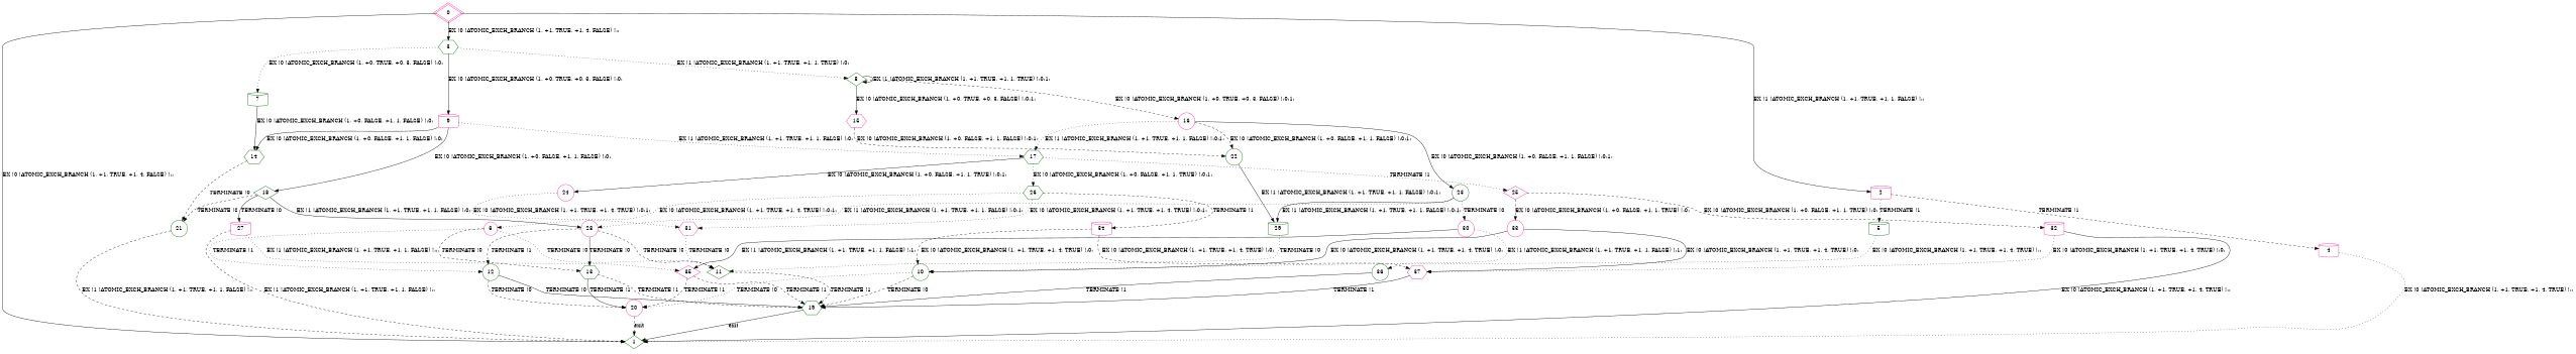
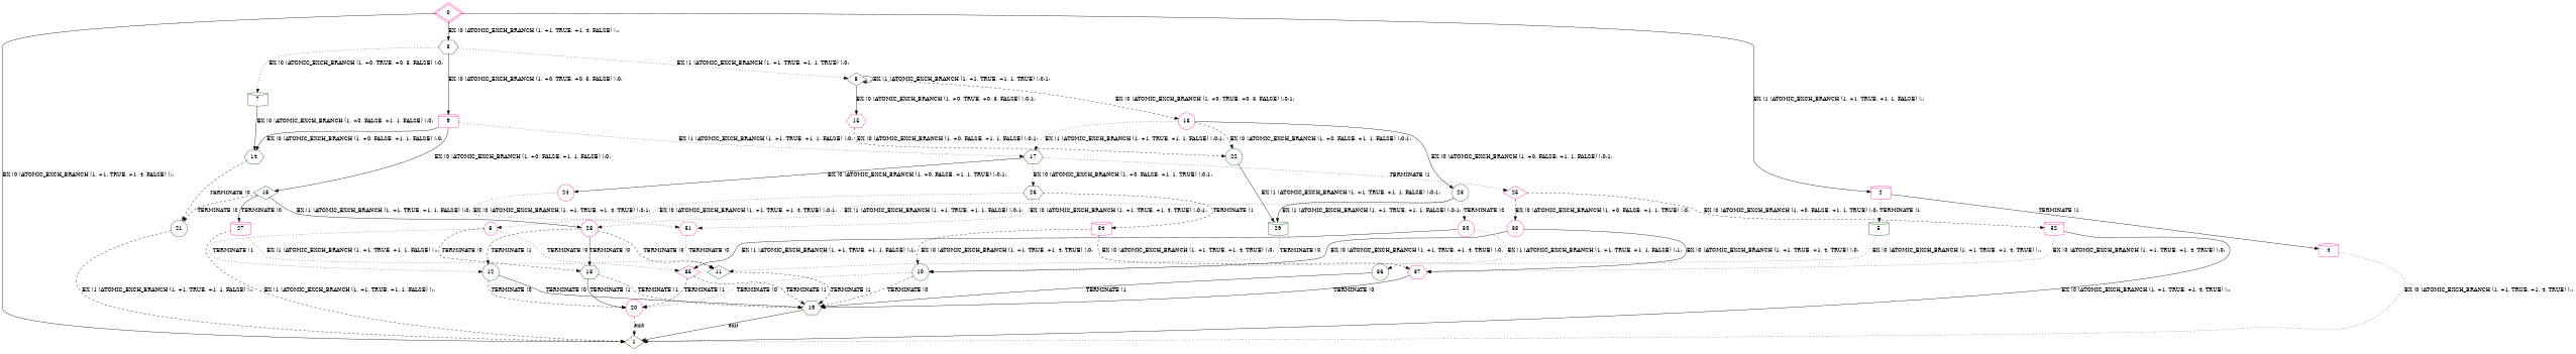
  digraph {
    node [color=deeppink shape=circle]
    edge [style=solid]
    0 [peripheries=2 shape=diamond]
    1 [color=darkgreen shape=diamond]
    2 [shape=cylinder]
    3 [color=darkgreen shape=hexagon]
    4 [shape=cylinder]
    5 [color=darkgreen shape=cylinder]
    7 [color=darkgreen shape=cylinder]
    8 [color=darkgreen shape=diamond]
    9 [shape=cylinder]
    10 [color=darkgreen]
    11 [color=darkgreen shape=diamond]
    6
    12 [color=darkgreen]
    13 [color=darkgreen shape=hexagon]
    14 [color=darkgreen shape=hexagon]
    15 [shape=hexagon]
    16
    17 [color=darkgreen shape=hexagon]
    18 [color=darkgreen shape=diamond]
    19 [color=darkgreen shape=hexagon]
    20
    21 [color=darkgreen]
    22 [color=darkgreen]
    23 [color=darkgreen]
    24
    25 [shape=diamond]
    26 [color=darkgreen shape=hexagon]
    27 [shape=cylinder]
    28
    29 [color=darkgreen shape=cylinder]
    30
    31 [shape=hexagon]
    32 [shape=cylinder]
    33
    34 [shape=cylinder]
    35 [shape=diamond]
    36 [color=darkgreen]
    37 [shape=hexagon]
    0 -> 1 [label="EX !0 !ATOMIC_EXCH_BRANCH (1, +1, TRUE, +1, 4, FALSE) !::"]
    0 -> 2 [label="EX !1 !ATOMIC_EXCH_BRANCH (1, +1, TRUE, +1, 1, FALSE) !::"]
    0 -> 3 [label="EX !0 !ATOMIC_EXCH_BRANCH (1, +1, TRUE, +1, 4, FALSE) !::"]
-   2 -> 4 [label="TERMINATE !1" style=dashed]
+   2 -> 4 [label="TERMINATE !1"]
    2 -> 5 [label="TERMINATE !1" style=dotted]
    3 -> 7 [label="EX !0 !ATOMIC_EXCH_BRANCH (1, +0, TRUE, +0, 3, FALSE) !:0:" style=dotted]
    3 -> 8 [label="EX !1 !ATOMIC_EXCH_BRANCH (1, +1, TRUE, +1, 1, TRUE) !:0:" style=dotted]
    3 -> 9 [label="EX !0 !ATOMIC_EXCH_BRANCH (1, +0, TRUE, +0, 3, FALSE) !:0:"]
    4 -> 1 [label="EX !0 !ATOMIC_EXCH_BRANCH (1, +1, TRUE, +1, 4, TRUE) !::" style=dotted]
    5 -> 10 [label="EX !0 !ATOMIC_EXCH_BRANCH (1, +1, TRUE, +1, 4, TRUE) !::" style=dotted]
    7 -> 14 [label="EX !0 !ATOMIC_EXCH_BRANCH (1, +0, FALSE, +1, 1, FALSE) !:0:"]
    8 -> 8 [label="EX !1 !ATOMIC_EXCH_BRANCH (1, +1, TRUE, +1, 1, TRUE) !:0:1:"]
    8 -> 15 [label="EX !0 !ATOMIC_EXCH_BRANCH (1, +0, TRUE, +0, 3, FALSE) !:0:1:"]
    8 -> 16 [label="EX !0 !ATOMIC_EXCH_BRANCH (1, +0, TRUE, +0, 3, FALSE) !:0:1:" style=dashed]
    9 -> 14 [label="EX !0 !ATOMIC_EXCH_BRANCH (1, +0, FALSE, +1, 1, FALSE) !:0:"]
    9 -> 17 [label="EX !1 !ATOMIC_EXCH_BRANCH (1, +1, TRUE, +1, 1, FALSE) !:0:" style=dotted]
    9 -> 18 [label="EX !0 !ATOMIC_EXCH_BRANCH (1, +0, FALSE, +1, 1, FALSE) !:0:"]
    10 -> 19 [label="TERMINATE !0" style=dashed]
    10 -> 20 [label="TERMINATE !0" style=dotted]
    11 -> 19 [label="TERMINATE !1" style=dashed]
    6 -> 11 [label="TERMINATE !0" style=dotted]
    6 -> 12 [label="TERMINATE !1" style=dotted]
    6 -> 13 [label="TERMINATE !0" style=dashed]
    12 -> 19 [label="TERMINATE !0"]
    12 -> 20 [label="TERMINATE !0" style=dashed]
    13 -> 19 [label="TERMINATE !1" style=dashed]
    13 -> 20 [label="TERMINATE !1"]
    14 -> 21 [label="TERMINATE !0" style=dashed]
    15 -> 22 [label="EX !0 !ATOMIC_EXCH_BRANCH (1, +0, FALSE, +1, 1, FALSE) !:0:1:" style=dashed]
    16 -> 17 [label="EX !1 !ATOMIC_EXCH_BRANCH (1, +1, TRUE, +1, 1, FALSE) !:0:1:" style=dotted]
    16 -> 22 [label="EX !0 !ATOMIC_EXCH_BRANCH (1, +0, FALSE, +1, 1, FALSE) !:0:1:" style=dashed]
    16 -> 23 [label="EX !0 !ATOMIC_EXCH_BRANCH (1, +0, FALSE, +1, 1, FALSE) !:0:1:"]
    17 -> 24 [label="EX !0 !ATOMIC_EXCH_BRANCH (1, +0, FALSE, +1, 1, TRUE) !:0:1:"]
    17 -> 25 [label="TERMINATE !1" style=dotted]
    17 -> 26 [label="EX !0 !ATOMIC_EXCH_BRANCH (1, +0, FALSE, +1, 1, TRUE) !:0:1:" style=dotted]
    18 -> 21 [label="TERMINATE !0" style=dashed]
    18 -> 27 [label="TERMINATE !0"]
    18 -> 28 [label="EX !1 !ATOMIC_EXCH_BRANCH (1, +1, TRUE, +1, 1, FALSE) !:0:"]
    19 -> 1 [label=exit]
    20 -> 1 [label=exit style=dashed]
    21 -> 1 [label="EX !1 !ATOMIC_EXCH_BRANCH (1, +1, TRUE, +1, 1, FALSE) !::" style=dashed]
    22 -> 29 [label="EX !1 !ATOMIC_EXCH_BRANCH (1, +1, TRUE, +1, 1, FALSE) !:0:1:"]
    23 -> 28 [label="EX !1 !ATOMIC_EXCH_BRANCH (1, +1, TRUE, +1, 1, FALSE) !:0:1:" style=dotted]
    23 -> 29 [label="EX !1 !ATOMIC_EXCH_BRANCH (1, +1, TRUE, +1, 1, FALSE) !:0:1:"]
    23 -> 30 [label="TERMINATE !0" style=dotted]
    24 -> 31 [label="EX !0 !ATOMIC_EXCH_BRANCH (1, +1, TRUE, +1, 4, TRUE) !:0:1:" style=dotted]
    25 -> 32 [label="EX !0 !ATOMIC_EXCH_BRANCH (1, +0, FALSE, +1, 1, TRUE) !:0:" style=dashed]
    25 -> 33 [label="EX !0 !ATOMIC_EXCH_BRANCH (1, +0, FALSE, +1, 1, TRUE) !:0:" style=dashed]
    26 -> 6 [label="EX !0 !ATOMIC_EXCH_BRANCH (1, +1, TRUE, +1, 4, TRUE) !:0:1:" style=dotted]
    26 -> 31 [label="EX !0 !ATOMIC_EXCH_BRANCH (1, +1, TRUE, +1, 4, TRUE) !:0:1:" style=dotted]
    26 -> 34 [label="TERMINATE !1" style=dashed]
    27 -> 1 [label="EX !1 !ATOMIC_EXCH_BRANCH (1, +1, TRUE, +1, 1, FALSE) !::" style=dashed]
    27 -> 35 [label="EX !1 !ATOMIC_EXCH_BRANCH (1, +1, TRUE, +1, 1, FALSE) !::" style=dotted]
    28 -> 11 [label="TERMINATE !0" style=dashed]
    28 -> 12 [label="TERMINATE !1" style=dashed]
    28 -> 13 [label="TERMINATE !0"]
    29 -> 11 [label="TERMINATE !0" style=dotted]
    30 -> 35 [label="EX !1 !ATOMIC_EXCH_BRANCH (1, +1, TRUE, +1, 1, FALSE) !:1:"]
    30 -> 36 [label="EX !1 !ATOMIC_EXCH_BRANCH (1, +1, TRUE, +1, 1, FALSE) !:1:" style=dotted]
    31 -> 11 [label="TERMINATE !0" style=dotted]
    32 -> 1 [label="EX !0 !ATOMIC_EXCH_BRANCH (1, +1, TRUE, +1, 4, TRUE) !::"]
    32 -> 37 [label="EX !0 !ATOMIC_EXCH_BRANCH (1, +1, TRUE, +1, 4, TRUE) !:0:" style=dotted]
    33 -> 10 [label="EX !0 !ATOMIC_EXCH_BRANCH (1, +1, TRUE, +1, 4, TRUE) !:0:"]
    33 -> 37 [label="EX !0 !ATOMIC_EXCH_BRANCH (1, +1, TRUE, +1, 4, TRUE) !:0:"]
    34 -> 10 [label="EX !0 !ATOMIC_EXCH_BRANCH (1, +1, TRUE, +1, 4, TRUE) !:0:" style=dashed]
    34 -> 37 [label="EX !0 !ATOMIC_EXCH_BRANCH (1, +1, TRUE, +1, 4, TRUE) !:0:" style=dashed]
    35 -> 19 [label="TERMINATE !1" style=dashed]
    35 -> 20 [label="TERMINATE !1" style=dashed]
    36 -> 19 [label="TERMINATE !1"]
-   37 -> 19 [label="TERMINATE !1"]
+   37 -> 19 [label="TERMINATE !0"]
  }
